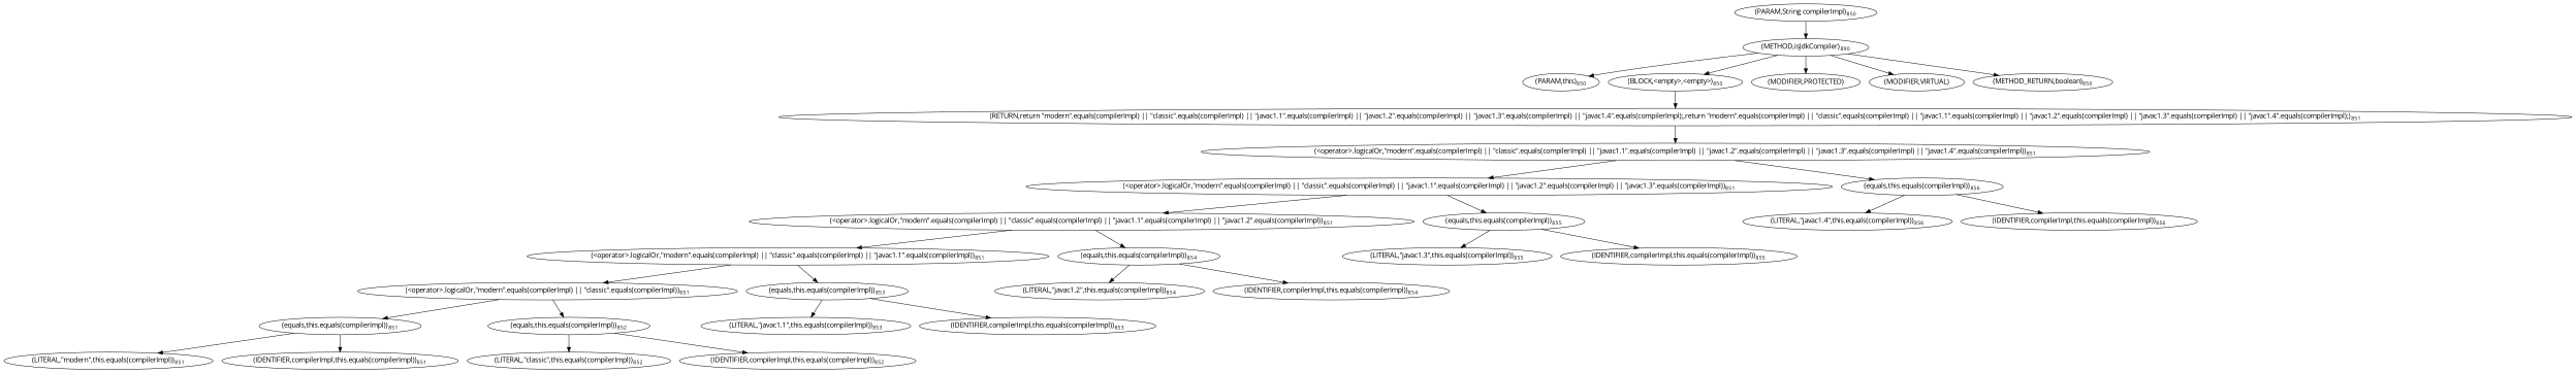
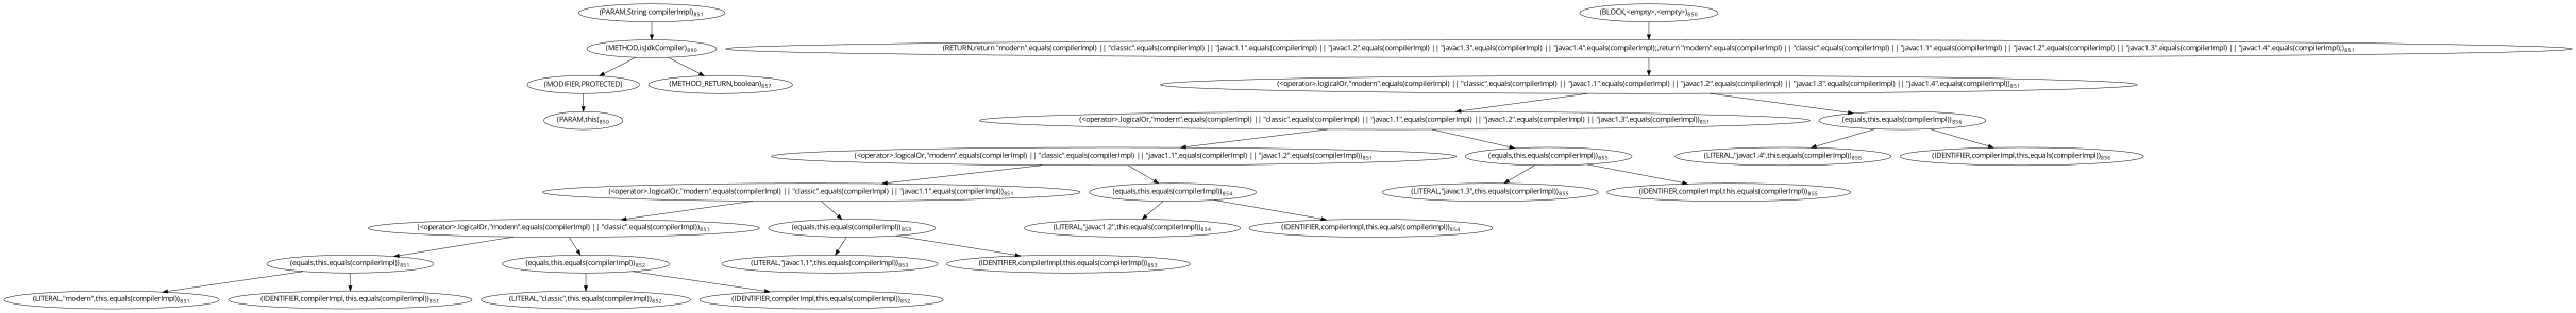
  digraph {
    fontname="Open Sans"
    node [fontname="Open Sans"]
    edge [fontname="Open Sans"]
    n1 [label=<(METHOD,isJdkCompiler)<SUB>890</SUB>>]
    n2 [label=<(PARAM,this)<SUB>850</SUB>>]
    n3 [label=<(BLOCK,&lt;empty&gt;,&lt;empty&gt;)<SUB>850</SUB>>]
    n4 [label=<(MODIFIER,PROTECTED)>]
-   n5 [label=<(MODIFIER,VIRTUAL)>]
-   n6 [label=<(METHOD_RETURN,boolean)<SUB>850</SUB>>]
-   n7 [label=<(PARAM,String compilerImpl)<SUB>850</SUB>>]
+   n6 [label=<(METHOD_RETURN,boolean)<SUB>857</SUB>>]
+   n7 [label=<(PARAM,String compilerImpl)<SUB>851</SUB>>]
    n8 [label=<(RETURN,return &quot;modern&quot;.equals(compilerImpl) || &quot;classic&quot;.equals(compilerImpl) || &quot;javac1.1&quot;.equals(compilerImpl) || &quot;javac1.2&quot;.equals(compilerImpl) || &quot;javac1.3&quot;.equals(compilerImpl) || &quot;javac1.4&quot;.equals(compilerImpl);,return &quot;modern&quot;.equals(compilerImpl) || &quot;classic&quot;.equals(compilerImpl) || &quot;javac1.1&quot;.equals(compilerImpl) || &quot;javac1.2&quot;.equals(compilerImpl) || &quot;javac1.3&quot;.equals(compilerImpl) || &quot;javac1.4&quot;.equals(compilerImpl);)<SUB>851</SUB>>]
    n9 [label=<(&lt;operator&gt;.logicalOr,&quot;modern&quot;.equals(compilerImpl) || &quot;classic&quot;.equals(compilerImpl) || &quot;javac1.1&quot;.equals(compilerImpl) || &quot;javac1.2&quot;.equals(compilerImpl) || &quot;javac1.3&quot;.equals(compilerImpl) || &quot;javac1.4&quot;.equals(compilerImpl))<SUB>851</SUB>>]
    n10 [label=<(&lt;operator&gt;.logicalOr,&quot;modern&quot;.equals(compilerImpl) || &quot;classic&quot;.equals(compilerImpl) || &quot;javac1.1&quot;.equals(compilerImpl) || &quot;javac1.2&quot;.equals(compilerImpl) || &quot;javac1.3&quot;.equals(compilerImpl))<SUB>851</SUB>>]
    n11 [label=<(equals,this.equals(compilerImpl))<SUB>856</SUB>>]
    n12 [label=<(&lt;operator&gt;.logicalOr,&quot;modern&quot;.equals(compilerImpl) || &quot;classic&quot;.equals(compilerImpl) || &quot;javac1.1&quot;.equals(compilerImpl) || &quot;javac1.2&quot;.equals(compilerImpl))<SUB>851</SUB>>]
    n13 [label=<(equals,this.equals(compilerImpl))<SUB>855</SUB>>]
    n14 [label=<(LITERAL,&quot;javac1.4&quot;,this.equals(compilerImpl))<SUB>856</SUB>>]
    n15 [label=<(IDENTIFIER,compilerImpl,this.equals(compilerImpl))<SUB>856</SUB>>]
    n16 [label=<(&lt;operator&gt;.logicalOr,&quot;modern&quot;.equals(compilerImpl) || &quot;classic&quot;.equals(compilerImpl) || &quot;javac1.1&quot;.equals(compilerImpl))<SUB>851</SUB>>]
    n17 [label=<(equals,this.equals(compilerImpl))<SUB>854</SUB>>]
    n18 [label=<(LITERAL,&quot;javac1.3&quot;,this.equals(compilerImpl))<SUB>855</SUB>>]
    n19 [label=<(IDENTIFIER,compilerImpl,this.equals(compilerImpl))<SUB>855</SUB>>]
    n20 [label=<(&lt;operator&gt;.logicalOr,&quot;modern&quot;.equals(compilerImpl) || &quot;classic&quot;.equals(compilerImpl))<SUB>851</SUB>>]
    n21 [label=<(equals,this.equals(compilerImpl))<SUB>853</SUB>>]
    n22 [label=<(LITERAL,&quot;javac1.2&quot;,this.equals(compilerImpl))<SUB>854</SUB>>]
    n23 [label=<(IDENTIFIER,compilerImpl,this.equals(compilerImpl))<SUB>854</SUB>>]
    n24 [label=<(equals,this.equals(compilerImpl))<SUB>851</SUB>>]
    n25 [label=<(equals,this.equals(compilerImpl))<SUB>852</SUB>>]
    n26 [label=<(LITERAL,&quot;javac1.1&quot;,this.equals(compilerImpl))<SUB>853</SUB>>]
    n27 [label=<(IDENTIFIER,compilerImpl,this.equals(compilerImpl))<SUB>853</SUB>>]
    n28 [label=<(LITERAL,&quot;modern&quot;,this.equals(compilerImpl))<SUB>851</SUB>>]
    n29 [label=<(IDENTIFIER,compilerImpl,this.equals(compilerImpl))<SUB>851</SUB>>]
    n30 [label=<(LITERAL,&quot;classic&quot;,this.equals(compilerImpl))<SUB>852</SUB>>]
    n31 [label=<(IDENTIFIER,compilerImpl,this.equals(compilerImpl))<SUB>852</SUB>>]
-   n1 -> n2
-   n1 -> n3
+   n4 -> n2
    n1 -> n4
-   n1 -> n5
    n1 -> n6
    n3 -> n8
    n7 -> n1
    n8 -> n9
    n9 -> n10
    n9 -> n11
    n10 -> n12
    n10 -> n13
    n11 -> n14
    n11 -> n15
    n12 -> n16
    n12 -> n17
    n13 -> n18
    n13 -> n19
    n16 -> n20
    n16 -> n21
    n17 -> n22
    n17 -> n23
    n20 -> n24
    n20 -> n25
    n21 -> n26
    n21 -> n27
    n24 -> n28
    n24 -> n29
    n25 -> n30
    n25 -> n31
  }
